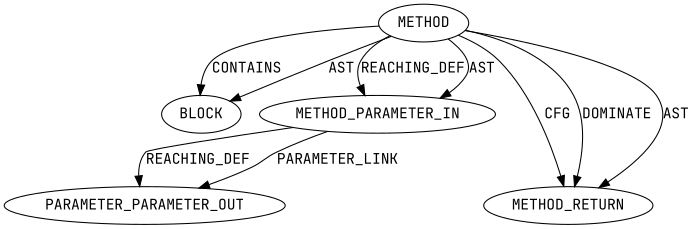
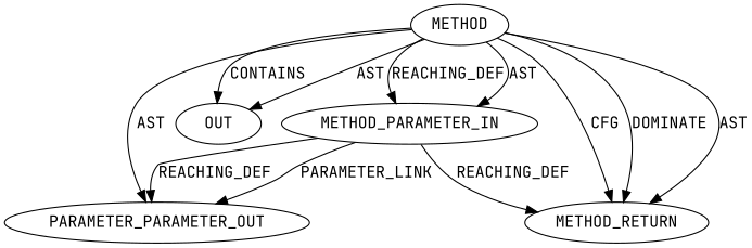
  digraph {
    fontname="JetBrains Mono"
    node [CODE=p1 EVALUATION_STRATEGY=BY_VALUE ORDER=1 TYPE_FULL_NAME=ANY fontname="JetBrains Mono"]
    edge [fontname="JetBrains Mono"]
    n1 [INDEX=1 IS_VARIADIC=false NAME=p1 label=PARAMETER_PARAMETER_OUT]
-   n2 [ARGUMENT_INDEX=1 CODE="<empty>" label=BLOCK EVALUATION_STRATEGY=""]
+   n2 [ARGUMENT_INDEX=1 CODE="<empty>" label=OUT EVALUATION_STRATEGY=""]
    n3 [AST_PARENT_FULL_NAME="<global>" AST_PARENT_TYPE=NAMESPACE_BLOCK CODE="<empty>" FILENAME="<empty>" FULL_NAME="<operator>.minus" IS_EXTERNAL=true NAME="<operator>.minus" ORDER=0 label=METHOD EVALUATION_STRATEGY="" TYPE_FULL_NAME=""]
    n4 [INDEX=1 IS_VARIADIC=false NAME=p1 label=METHOD_PARAMETER_IN]
    n5 [CODE=RET ORDER=2 label=METHOD_RETURN]
+   n3 -> n1 [label=AST]
    n3 -> n2 [label=CONTAINS]
    n3 -> n2 [label=AST]
    n3 -> n4 [label=REACHING_DEF]
    n3 -> n4 [label=AST]
    n3 -> n5 [label=CFG]
    n3 -> n5 [label=DOMINATE]
    n3 -> n5 [label=AST]
    n4 -> n1 [VARIABLE=p1 label=REACHING_DEF]
    n4 -> n1 [label=PARAMETER_LINK]
+   n4 -> n5 [VARIABLE=p1 label=REACHING_DEF]
  }
